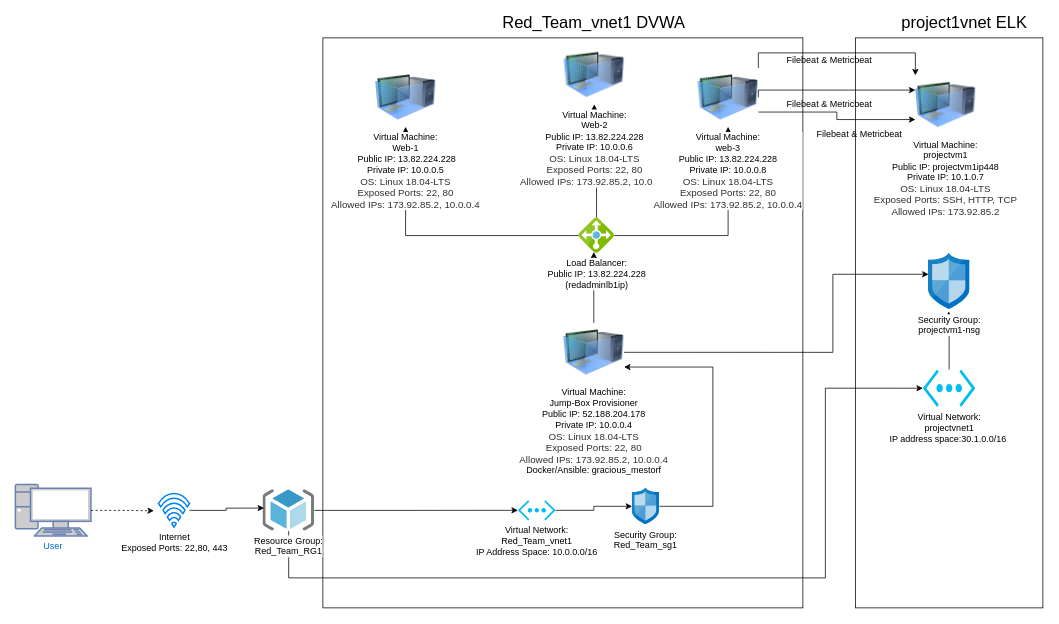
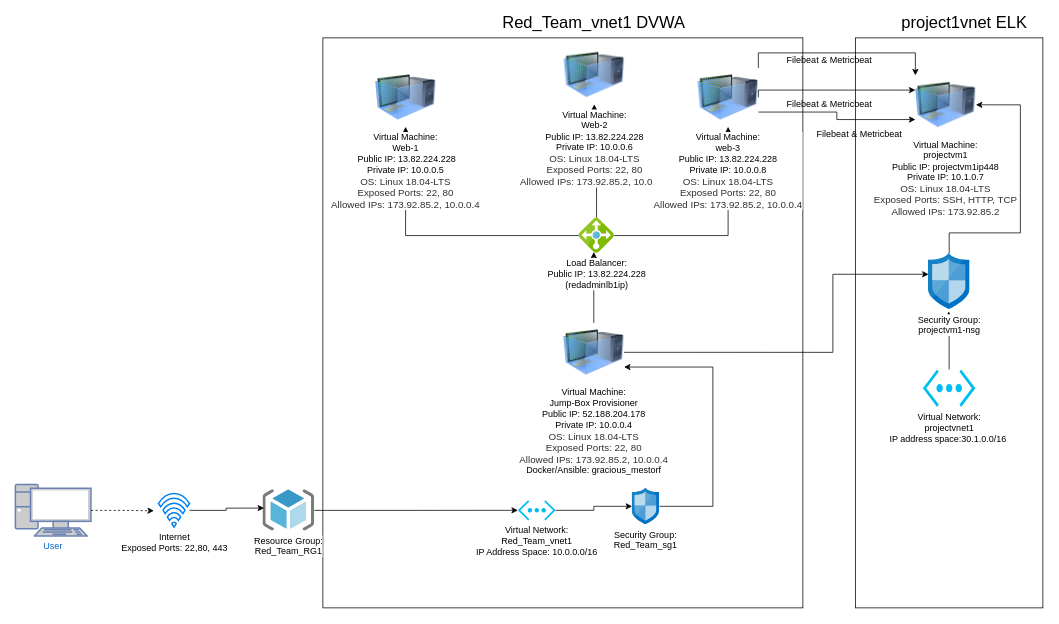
  <mxCell id="0" />
  <mxCell id="1" parent="0" />
  <mxCell id="2" value="" style="rounded=0;whiteSpace=wrap;html=1;" parent="1" vertex="1"><mxGeometry x="430" width="640" height="760" as="geometry" y="50" /></mxCell>
  <mxCell id="3" value="" style="rounded=0;whiteSpace=wrap;html=1;" parent="1" vertex="1"><mxGeometry x="1140" width="250" height="760" as="geometry" y="50" /></mxCell>
  <mxCell id="4" style="edgeStyle=orthogonalEdgeStyle;rounded=0;orthogonalLoop=1;jettySize=auto;html=1;entryX=0;entryY=0.5;entryDx=0;entryDy=0;entryPerimeter=0;" parent="1" source="6" target="7" edge="1"><mxGeometry relative="1" as="geometry" /></mxCell>
- <mxCell id="5" style="edgeStyle=orthogonalEdgeStyle;rounded=0;orthogonalLoop=1;jettySize=auto;html=1;entryX=0;entryY=0.5;entryDx=0;entryDy=0;entryPerimeter=0;" parent="1" source="6" target="30" edge="1"><mxGeometry relative="1" as="geometry"><Array as="points"><mxPoint x="384" y="770" /><mxPoint x="1100" y="770" /><mxPoint x="1100" y="517" /></Array></mxGeometry></mxCell>
  <mxCell id="6" value="Resource Group:&lt;br&gt;Red_Team_RG1" style="aspect=fixed;html=1;points=[];align=center;image;fontSize=12;image=img/lib/mscae/ResourceGroup.svg;" parent="1" vertex="1"><mxGeometry x="349.997" y="652.455" width="68.727" height="54.982" as="geometry" /></mxCell>
  <mxCell id="7" value="Virtual Network:&lt;br&gt;Red_Team_vnet1&lt;br&gt;IP Address Space: 10.0.0.0/16" style="verticalLabelPosition=bottom;html=1;verticalAlign=top;align=center;strokeColor=none;fillColor=#00BEF2;shape=mxgraph.azure.virtual_network;pointerEvents=1;" parent="1" vertex="1"><mxGeometry x="689.995" y="666.442" width="50.403" height="27.0" as="geometry" /></mxCell>
  <mxCell id="8" style="edgeStyle=orthogonalEdgeStyle;rounded=0;orthogonalLoop=1;jettySize=auto;html=1;exitX=0.5;exitY=0;exitDx=0;exitDy=0;entryX=0.421;entryY=0.964;entryDx=0;entryDy=0;entryPerimeter=0;" parent="1" source="10" target="18" edge="1"><mxGeometry relative="1" as="geometry" /></mxCell>
  <mxCell id="9" style="edgeStyle=orthogonalEdgeStyle;rounded=0;orthogonalLoop=1;jettySize=auto;html=1;exitX=1;exitY=0.5;exitDx=0;exitDy=0;entryX=0.006;entryY=0.374;entryDx=0;entryDy=0;entryPerimeter=0;" edge="1" parent="1" source="10" target="29"><mxGeometry relative="1" as="geometry"><Array as="points"><mxPoint x="1110" y="469" /><mxPoint x="1110" y="365" /></Array></mxGeometry></mxCell>
  <mxCell id="10" value="Virtual Machine:&lt;br&gt;Jump-Box Provisioner&lt;br&gt;Public IP:&amp;nbsp;52.188.204.178&lt;br&gt;Private IP: 10.0.0.4&lt;br&gt;&lt;span style=&quot;color: rgb(50 , 49 , 48) ; font-size: 13px&quot;&gt;OS:&amp;nbsp;&lt;/span&gt;&lt;span style=&quot;color: rgb(50 , 49 , 48) ; font-size: 13px&quot;&gt;Linux 18.04-LTS&lt;br&gt;Exposed Ports: 22, 80&lt;br&gt;Allowed IPs: 173.92.85.2, 10.0.0.4&lt;/span&gt;&lt;br&gt;Docker/Ansible: gracious_mestorf" style="image;html=1;image=img/lib/clip_art/computers/Virtual_Machine_128x128.png" parent="1" vertex="1"><mxGeometry x="750.909" y="429.999" width="80.645" height="78.545" as="geometry" /></mxCell>
  <mxCell id="11" style="edgeStyle=orthogonalEdgeStyle;rounded=0;orthogonalLoop=1;jettySize=auto;html=1;exitX=1;exitY=0;exitDx=0;exitDy=0;entryX=0;entryY=0;entryDx=0;entryDy=0;" parent="1" source="34" target="23" edge="1"><mxGeometry relative="1" as="geometry" /></mxCell>
  <mxCell id="12" style="edgeStyle=orthogonalEdgeStyle;rounded=0;orthogonalLoop=1;jettySize=auto;html=1;entryX=1;entryY=0.75;entryDx=0;entryDy=0;" parent="1" source="13" target="10" edge="1"><mxGeometry relative="1" as="geometry"><Array as="points"><mxPoint x="950" y="675" /><mxPoint x="950" y="489" /></Array></mxGeometry></mxCell>
  <mxCell id="13" value="Security Group: &lt;br&gt;Red_Team_sg1" style="aspect=fixed;html=1;points=[];align=center;image;fontSize=12;image=img/lib/mscae/Network_Security_Groups_Classic.svg;" parent="1" vertex="1"><mxGeometry x="842.314" y="649.996" width="36.327" height="49.091" as="geometry" /></mxCell>
  <mxCell id="14" style="edgeStyle=orthogonalEdgeStyle;rounded=0;orthogonalLoop=1;jettySize=auto;html=1;" parent="1" source="7" target="13" edge="1"><mxGeometry x="-771.88" y="437.26" as="geometry" /></mxCell>
  <mxCell id="15" style="edgeStyle=orthogonalEdgeStyle;rounded=0;orthogonalLoop=1;jettySize=auto;html=1;entryX=0.5;entryY=1;entryDx=0;entryDy=0;" parent="1" source="18" target="35" edge="1"><mxGeometry relative="1" as="geometry" /></mxCell>
  <mxCell id="16" style="edgeStyle=orthogonalEdgeStyle;rounded=0;orthogonalLoop=1;jettySize=auto;html=1;entryX=0.5;entryY=1;entryDx=0;entryDy=0;" parent="1" source="18" target="31" edge="1"><mxGeometry relative="1" as="geometry" /></mxCell>
  <mxCell id="17" style="edgeStyle=orthogonalEdgeStyle;rounded=0;orthogonalLoop=1;jettySize=auto;html=1;entryX=0.5;entryY=1;entryDx=0;entryDy=0;" parent="1" source="18" target="34" edge="1"><mxGeometry relative="1" as="geometry" /></mxCell>
  <mxCell id="18" value="Load Balancer:&lt;br&gt;Public IP: 13.82.224.228&lt;br&gt;(redadminlb1ip)&lt;br&gt;" style="aspect=fixed;html=1;points=[];align=center;image;fontSize=12;image=img/lib/mscae/Load_Balancer_feature.svg;" parent="1" vertex="1"><mxGeometry x="771.388" y="289.999" width="47.127" height="47.127" as="geometry" /></mxCell>
  <mxCell id="19" value="User" style="fontColor=#0066CC;verticalAlign=top;verticalLabelPosition=bottom;labelPosition=center;align=center;html=1;outlineConnect=0;fillColor=#CCCCCC;strokeColor=#6881B3;gradientColor=none;gradientDirection=north;strokeWidth=2;shape=mxgraph.networks.pc;" parent="1" vertex="1"><mxGeometry x="20" y="645.577" width="100.806" height="68.727" as="geometry" /></mxCell>
  <mxCell id="20" style="edgeStyle=orthogonalEdgeStyle;rounded=0;orthogonalLoop=1;jettySize=auto;html=1;entryX=0.023;entryY=0.446;entryDx=0;entryDy=0;entryPerimeter=0;" parent="1" source="21" target="6" edge="1"><mxGeometry x="-600" y="664.81" as="geometry" /></mxCell>
  <mxCell id="21" value="Internet&lt;br&gt;Exposed Ports: 22,80, 443" style="html=1;verticalLabelPosition=bottom;align=center;labelBackgroundColor=#ffffff;verticalAlign=top;strokeWidth=2;strokeColor=#0080F0;shadow=0;dashed=0;shape=mxgraph.ios7.icons.wifi;pointerEvents=1" parent="1" vertex="1"><mxGeometry x="210.81" y="657.61" width="41.39" height="44.67" as="geometry" /></mxCell>
  <mxCell id="22" style="edgeStyle=orthogonalEdgeStyle;rounded=0;orthogonalLoop=1;jettySize=auto;html=1;entryX=-0.148;entryY=0.514;entryDx=0;entryDy=0;entryPerimeter=0;dashed=1;" parent="1" source="19" target="21" edge="1"><mxGeometry x="-1049.19" y="438.24" as="geometry" /></mxCell>
  <mxCell id="23" value="Virtual Machine:&lt;br&gt;projectvm1&lt;br&gt;Public IP: projectvm1ip448&lt;br&gt;Private IP: 10.1.0.7&lt;br&gt;&lt;span style=&quot;color: rgb(50 , 49 , 48) ; font-size: 13px&quot;&gt;OS:&amp;nbsp;&lt;/span&gt;&lt;span style=&quot;color: rgb(50 , 49 , 48) ; font-family: &amp;#34;az_ea_font&amp;#34; , &amp;#34;segoe ui&amp;#34; , &amp;#34;az_font&amp;#34; , , , &amp;#34;blinkmacsystemfont&amp;#34; , &amp;#34;roboto&amp;#34; , &amp;#34;oxygen&amp;#34; , &amp;#34;ubuntu&amp;#34; , &amp;#34;cantarell&amp;#34; , &amp;#34;open sans&amp;#34; , &amp;#34;helvetica neue&amp;#34; , sans-serif ; font-size: 13px&quot;&gt;Linux 18.04-LTS&lt;br&gt;Exposed Ports: SSH, HTTP, TCP&lt;br&gt;Allowed IPs: 173.92.85.2&lt;br&gt;&lt;/span&gt;" style="image;html=1;image=img/lib/clip_art/computers/Virtual_Machine_128x128.png" parent="1" vertex="1"><mxGeometry x="1220.001" y="99.999" width="80.645" height="78.545" as="geometry" /></mxCell>
  <mxCell id="24" value="Filebeat &amp;amp; Metricbeat" style="text;html=1;align=center;verticalAlign=middle;resizable=0;points=[];autosize=1;strokeColor=none;" parent="1" vertex="1"><mxGeometry x="1040" y="70" width="130" height="20" as="geometry" /></mxCell>
  <mxCell id="25" value="Filebeat &amp;amp; Metricbeat" style="text;html=1;align=center;verticalAlign=middle;resizable=0;points=[];autosize=1;strokeColor=none;" parent="1" vertex="1"><mxGeometry x="1040" y="129.27" width="130" height="20" as="geometry" /></mxCell>
  <mxCell id="26" value="Filebeat &amp;amp; Metricbeat" style="text;html=1;align=center;verticalAlign=middle;resizable=0;points=[];autosize=1;strokeColor=none;" parent="1" vertex="1"><mxGeometry x="1080" y="168.55" width="130" height="20" as="geometry" /></mxCell>
  <mxCell id="27" style="edgeStyle=orthogonalEdgeStyle;rounded=0;orthogonalLoop=1;jettySize=auto;html=1;exitX=0.5;exitY=0;exitDx=0;exitDy=0;exitPerimeter=0;entryX=0.491;entryY=1.036;entryDx=0;entryDy=0;entryPerimeter=0;" parent="1" source="30" target="29" edge="1"><mxGeometry relative="1" as="geometry" /></mxCell>
+ <mxCell id="28" style="edgeStyle=orthogonalEdgeStyle;rounded=0;orthogonalLoop=1;jettySize=auto;html=1;entryX=1;entryY=0.5;entryDx=0;entryDy=0;" edge="1" parent="1" source="29" target="23"><mxGeometry relative="1" as="geometry"><Array as="points"><mxPoint x="1265" y="310" /><mxPoint x="1360" y="310" /><mxPoint x="1360" y="139" /></Array></mxGeometry></mxCell>
  <mxCell id="29" value="Security Group:&lt;br&gt;projectvm1-nsg" style="aspect=fixed;html=1;points=[];align=center;image;fontSize=12;image=img/lib/mscae/Network_Security_Groups_Classic.svg;" parent="1" vertex="1"><mxGeometry x="1237.25" y="337.13" width="55.5" height="75" as="geometry" /></mxCell>
  <mxCell id="30" value="Virtual Network:&lt;br&gt;projectvnet1&lt;br&gt;IP address space:30.1.0.0/16&amp;nbsp;" style="verticalLabelPosition=bottom;html=1;verticalAlign=top;align=center;strokeColor=none;fillColor=#00BEF2;shape=mxgraph.azure.virtual_network;pointerEvents=1;" parent="1" vertex="1"><mxGeometry x="1230" y="492.13" width="70" height="50" as="geometry" /></mxCell>
  <mxCell id="31" value="Virtual Machine:&lt;br&gt;Web-2&lt;br&gt;Public IP:&amp;nbsp;13.82.224.228&lt;br&gt;Private IP: 10.0.0.6&lt;br&gt;&lt;span style=&quot;color: rgb(50 , 49 , 48) ; font-size: 13px&quot;&gt;OS:&amp;nbsp;&lt;/span&gt;&lt;span style=&quot;color: rgb(50 , 49 , 48) ; font-size: 13px&quot;&gt;Linux 18.04-LTS&lt;br&gt;Exposed Ports: 22, 80&lt;br&gt;Allowed IPs: 173.92.85.2, 10.0.0.4&lt;/span&gt;" style="image;html=1;image=img/lib/clip_art/computers/Virtual_Machine_128x128.png" parent="1" vertex="1"><mxGeometry x="751.529" y="60.003" width="80.645" height="78.545" as="geometry" /></mxCell>
  <mxCell id="32" style="edgeStyle=orthogonalEdgeStyle;rounded=0;orthogonalLoop=1;jettySize=auto;html=1;exitX=1;exitY=0.5;exitDx=0;exitDy=0;entryX=0;entryY=0.25;entryDx=0;entryDy=0;" edge="1" parent="1" source="34" target="23"><mxGeometry relative="1" as="geometry"><Array as="points"><mxPoint x="1011" y="120" /></Array></mxGeometry></mxCell>
  <mxCell id="33" style="edgeStyle=orthogonalEdgeStyle;rounded=0;orthogonalLoop=1;jettySize=auto;html=1;exitX=1;exitY=0.75;exitDx=0;exitDy=0;entryX=0;entryY=0.75;entryDx=0;entryDy=0;" edge="1" parent="1" source="34" target="23"><mxGeometry relative="1" as="geometry" /></mxCell>
  <mxCell id="34" value="Virtual Machine:&lt;br&gt;web-3&lt;br&gt;Public IP:&amp;nbsp;13.82.224.228&lt;br&gt;Private IP: 10.0.0.8&lt;br&gt;&lt;span style=&quot;color: rgb(50 , 49 , 48) ; font-size: 13px&quot;&gt;OS: Linux 18.04-LTS&lt;br&gt;Exposed Ports: 22, 80&lt;br&gt;Allowed IPs: 173.92.85.2, 10.0.0.4&lt;/span&gt;" style="image;html=1;image=img/lib/clip_art/computers/Virtual_Machine_128x128.png" parent="1" vertex="1"><mxGeometry x="929.999" y="90.005" width="80.645" height="78.545" as="geometry" /></mxCell>
  <mxCell id="35" value="Virtual Machine:&lt;br&gt;Web-1&lt;br&gt;&amp;nbsp;Public IP:&amp;nbsp;13.82.224.228&lt;br&gt;Private IP: 10.0.0.5&lt;br&gt;&lt;span style=&quot;color: rgb(50 , 49 , 48) ; font-size: 13px&quot;&gt;OS:&amp;nbsp;&lt;/span&gt;&lt;span style=&quot;color: rgb(50 , 49 , 48) ; font-size: 13px&quot;&gt;Linux 18.04-LTS&lt;br&gt;Exposed Ports: 22, 80&lt;br&gt;Allowed IPs: 173.92.85.2, 10.0.0.4&lt;/span&gt;" style="image;html=1;image=img/lib/clip_art/computers/Virtual_Machine_128x128.png" parent="1" vertex="1"><mxGeometry x="499.999" y="90.005" width="80.645" height="78.545" as="geometry" /></mxCell>
  <mxCell id="36" value="&lt;font style=&quot;font-size: 22px&quot;&gt;Red_Team_vnet1 DVWA&lt;/font&gt;" style="text;html=1;align=center;verticalAlign=middle;resizable=0;points=[];autosize=1;strokeColor=none;" parent="1" vertex="1"><mxGeometry x="661.23" y="20" width="260" height="20" as="geometry" /></mxCell>
  <mxCell id="37" value="&lt;font style=&quot;font-size: 22px&quot;&gt;project1vnet ELK&lt;/font&gt;" style="text;html=1;align=center;verticalAlign=middle;resizable=0;points=[];autosize=1;strokeColor=none;" parent="1" vertex="1"><mxGeometry x="1195" y="20" width="180" height="20" as="geometry" /></mxCell>
